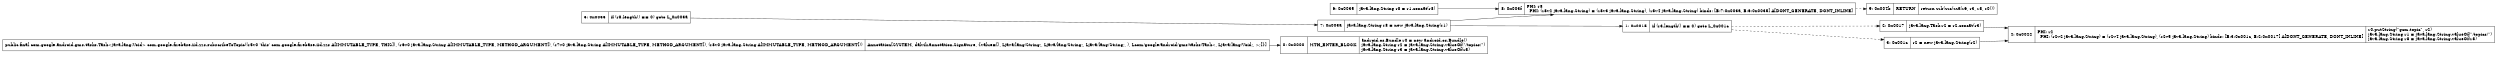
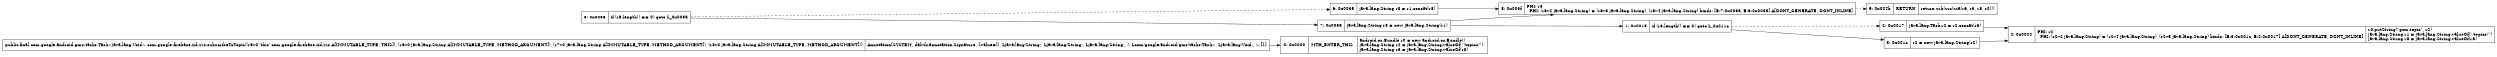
  digraph {
    rankdir=LR
    node [shape=record]
-   n1 [label="{0\:\ 0x0000|MTH_ENTER_BLOCK\l|android.os.Bundle r0 = new android.os.Bundle()\ljava.lang.String r2 = java.lang.String.valueOf(\"\/topics\/\")\ljava.lang.String r3 = java.lang.String.valueOf(r8)\l}"]
-   n2 [label="{1\:\ 0x0015|if (r3.length() == 0) goto L_0x001c\l}"]
+   n1 [label="{0\:\ 0x0000|MTH_ENTER_THIS\l|android.os.Bundle r0 = new android.os.Bundle()\ljava.lang.String r2 = java.lang.String.valueOf(\"\/topics\/\")\ljava.lang.String r3 = java.lang.String.valueOf(r8)\l}"]
+   n2 [label="{1\:\ 0x0015|if (r3.length() == 0) goto L_0x011c\l}"]
    n3 [label="{2\:\ 0x0017|java.lang.Task r2 = r2.concat(r3)\l}"]
    n4 [label="{3\:\ 0x001c|r2 = new java.lang.String(r2)\l}"]
    n5 [label="{4\:\ 0x0022|PHI: r2 \l  PHI: (r2v2 java.lang.String) = (r2v4 java.lang.String), (r2v5 java.lang.String) binds: [B:3:0x001c, B:2:0x0017] A[DONT_GENERATE, DONT_INLINE]\l|r0.putString(\"gcm.topic\", r2)\ljava.lang.String r1 = java.lang.String.valueOf(\"\/topics\/\")\ljava.lang.String r8 = java.lang.String.valueOf(r8)\l}"]
    n6 [label="{5\:\ 0x0033|if (r8.length() == 0) goto L_0x003a\l}"]
    n7 [label="{6\:\ 0x0035|java.lang.String r8 = r1.concat(r8)\l}"]
    n8 [label="{7\:\ 0x003a|java.lang.String r8 = new java.lang.String(r1)\l}"]
    n9 [label="{8\:\ 0x003f|PHI: r8 \l  PHI: (r8v2 java.lang.String) = (r8v3 java.lang.String), (r8v4 java.lang.String) binds: [B:7:0x003a, B:6:0x0035] A[DONT_GENERATE, DONT_INLINE]\l}"]
    n10 [label="{9\:\ 0x004b|RETURN\l|return zzb(zzc(zza(r6, r3, r8, r0)))\l}"]
    n11 [label="{public final com.google.android.gms.tasks.Task\<java.lang.Void\> com.google.firebase.iid.zzs.subscribeToTopic((r5v0 'this' com.google.firebase.iid.zzs A[IMMUTABLE_TYPE, THIS]), (r6v0 java.lang.String A[IMMUTABLE_TYPE, METHOD_ARGUMENT]), (r7v0 java.lang.String A[IMMUTABLE_TYPE, METHOD_ARGUMENT]), (r8v0 java.lang.String A[IMMUTABLE_TYPE, METHOD_ARGUMENT]))  | Annotation[SYSTEM, dalvik.annotation.Signature, \{value=[(, Ljava\/lang\/String;, Ljava\/lang\/String;, Ljava\/lang\/String;, ), Lcom\/google\/android\/gms\/tasks\/Task\<, Ljava\/lang\/Void;, \>;]\}]\l}"]
    n2 -> n3 [style=dashed]
-   n2 -> n4 [style=dashed]
+   n2 -> n4
    n3 -> n5
    n4 -> n5
+   n6 -> n7 [style=dashed]
    n6 -> n8
    n7 -> n9
    n8 -> n2
    n8 -> n9
    n9 -> n10 [style=dashed]
    n11 -> n1
  }
